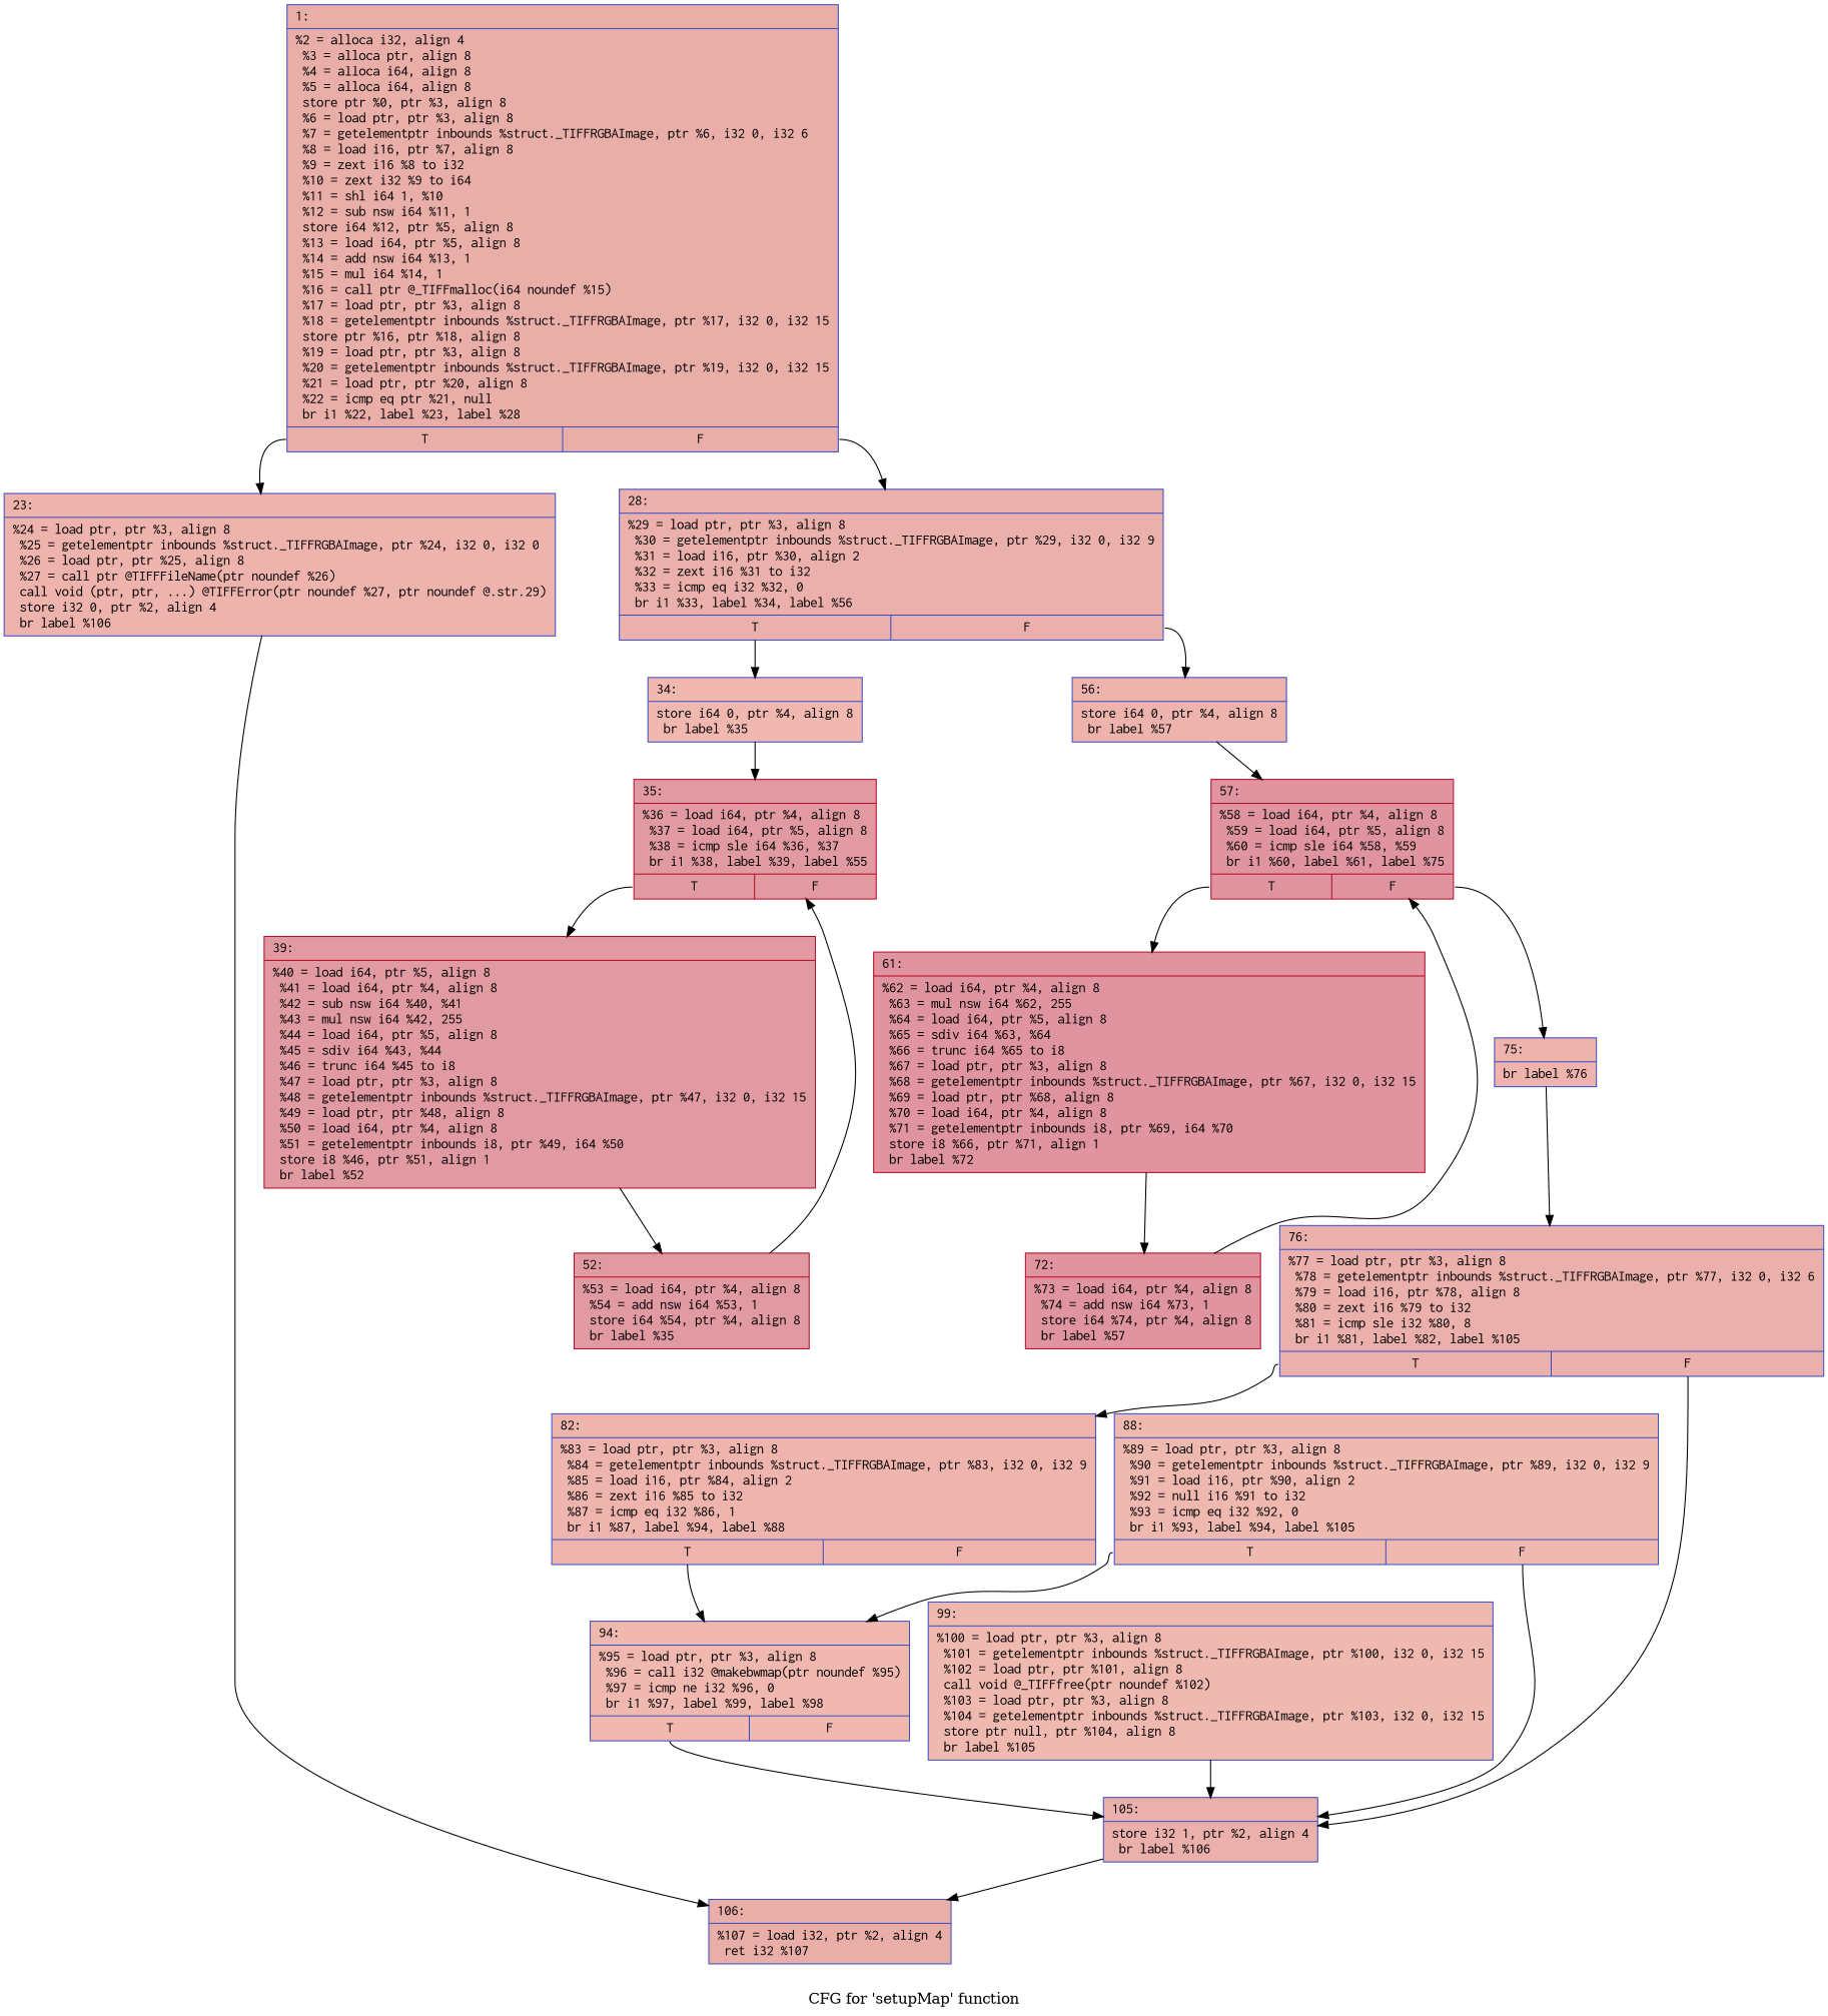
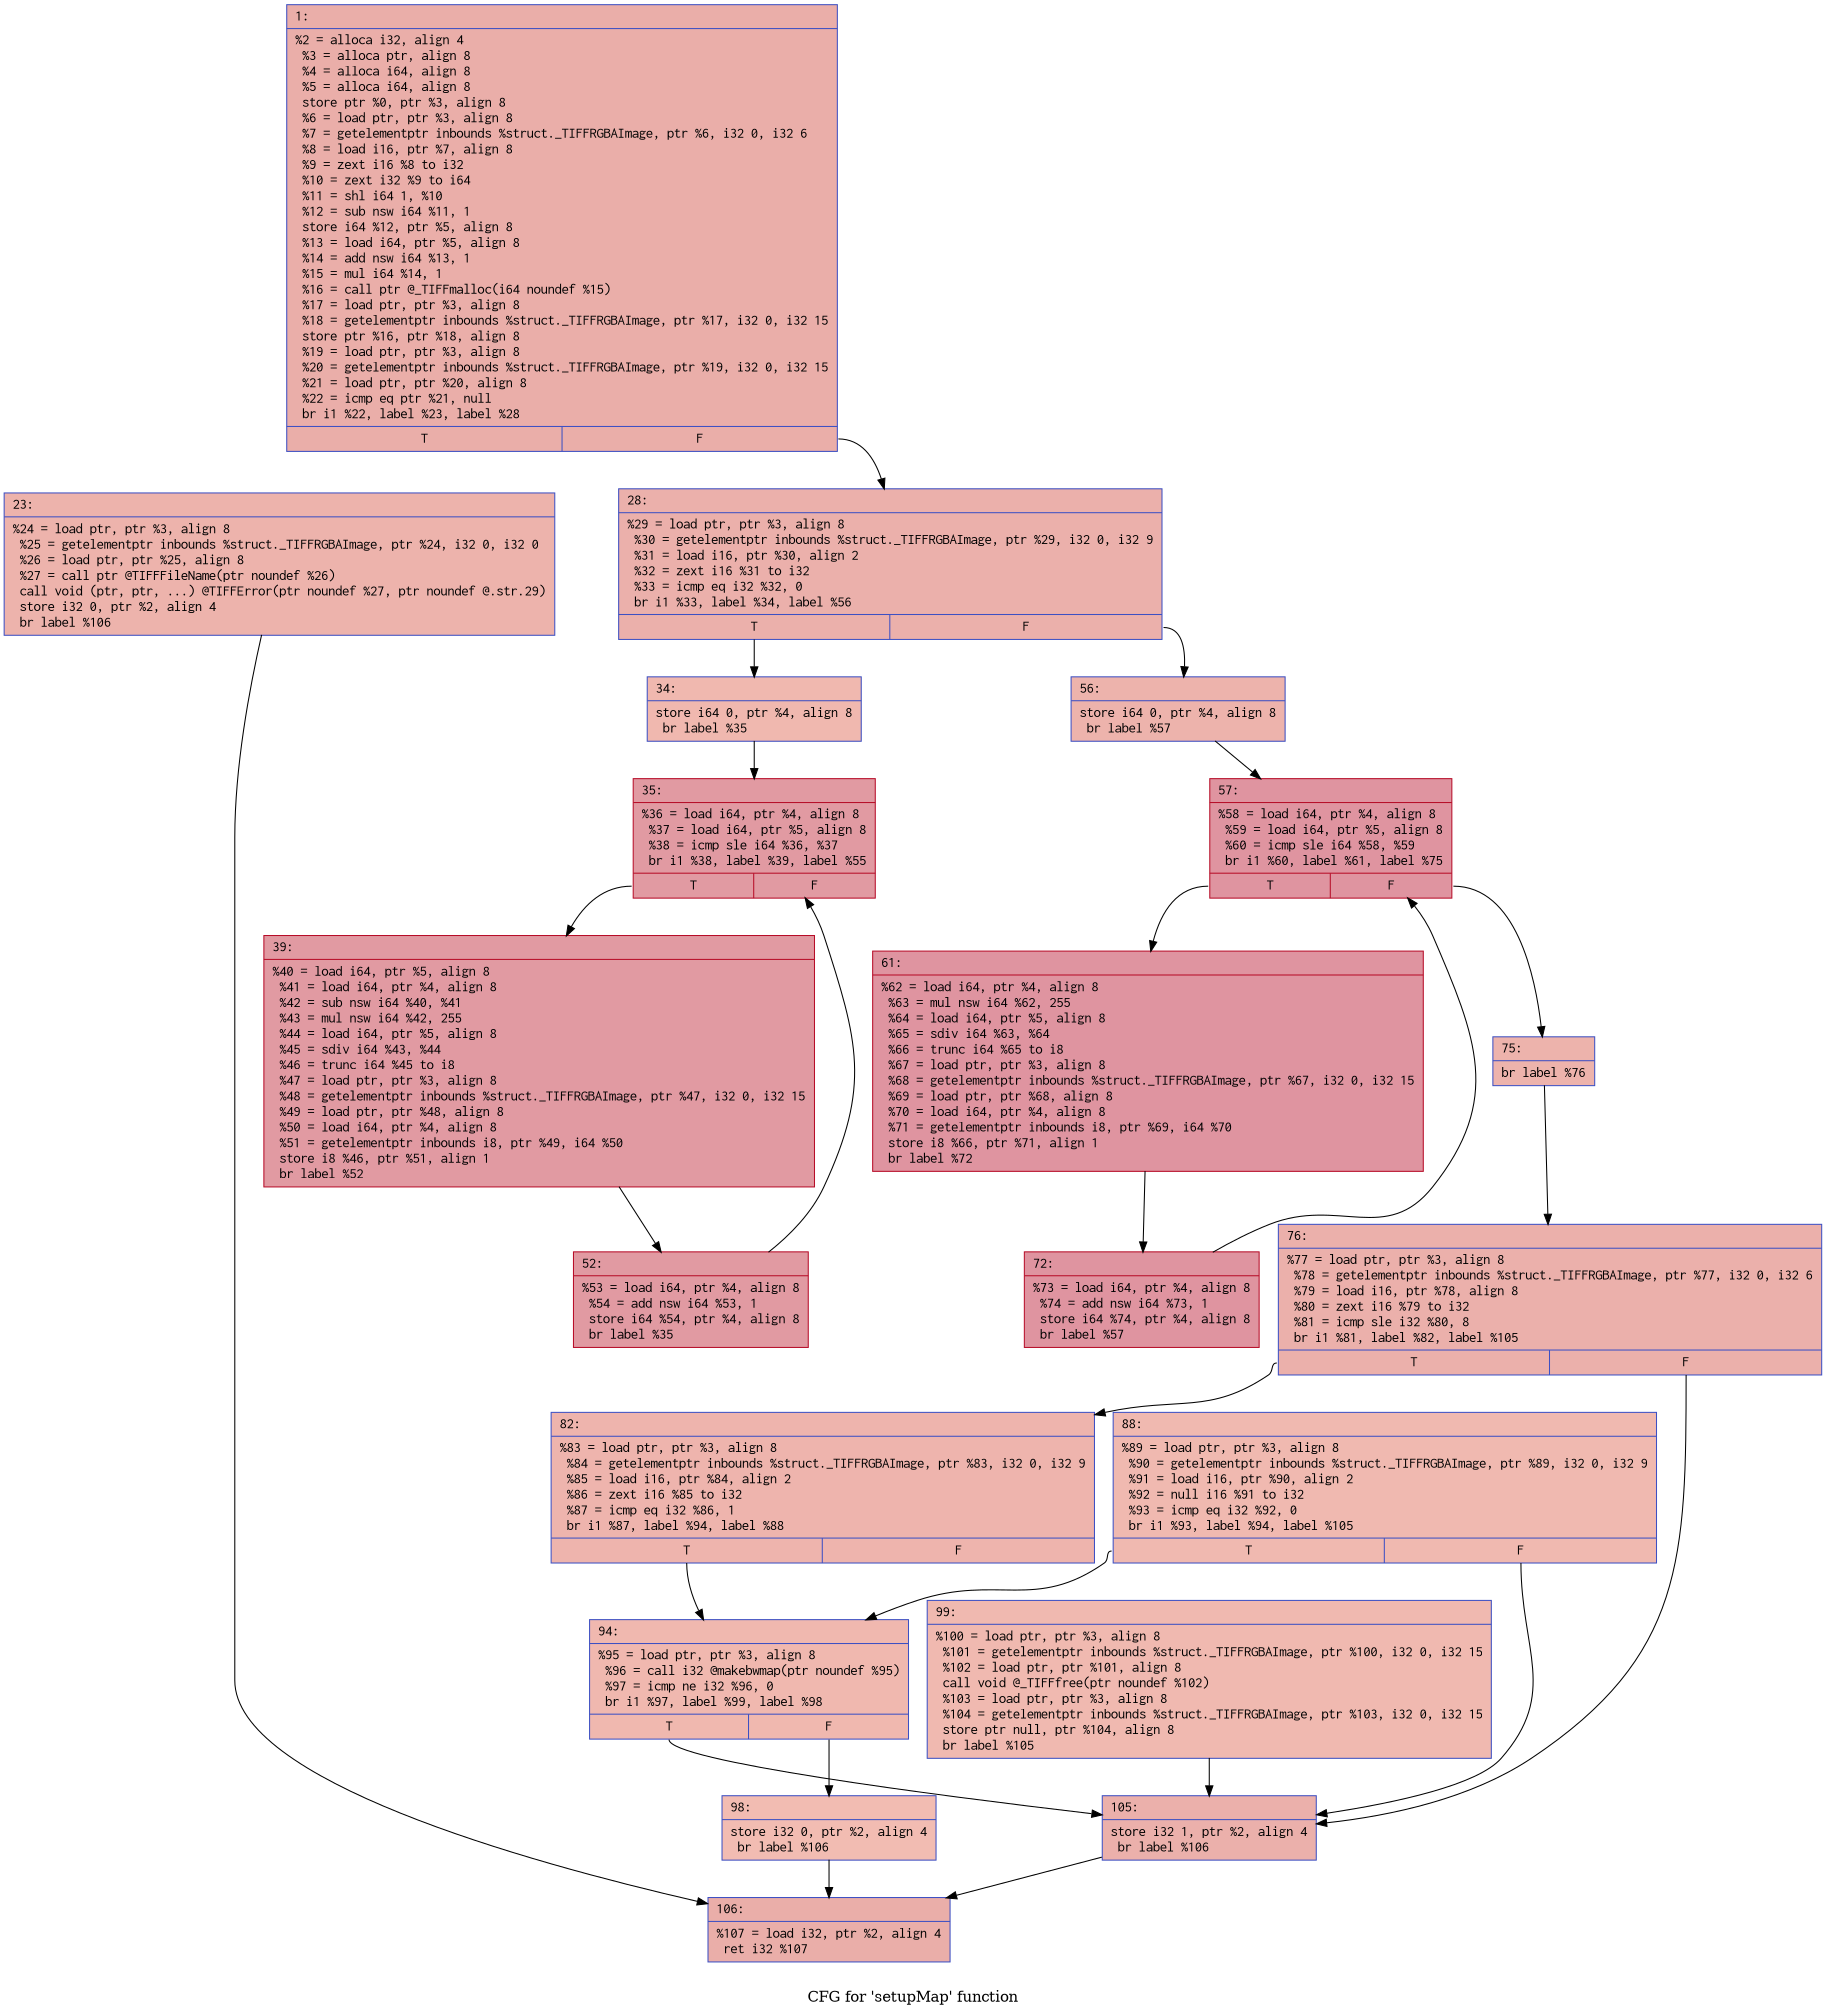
  digraph {
    label="CFG for 'setupMap' function"
    node [color="#3d50c3ff" fillcolor="#d6524470" fontname=Courier shape=record style=filled]
    n1 [fillcolor="#d0473d70" label="{1:\l|  %2 = alloca i32, align 4\l  %3 = alloca ptr, align 8\l  %4 = alloca i64, align 8\l  %5 = alloca i64, align 8\l  store ptr %0, ptr %3, align 8\l  %6 = load ptr, ptr %3, align 8\l  %7 = getelementptr inbounds %struct._TIFFRGBAImage, ptr %6, i32 0, i32 6\l  %8 = load i16, ptr %7, align 8\l  %9 = zext i16 %8 to i32\l  %10 = zext i32 %9 to i64\l  %11 = shl i64 1, %10\l  %12 = sub nsw i64 %11, 1\l  store i64 %12, ptr %5, align 8\l  %13 = load i64, ptr %5, align 8\l  %14 = add nsw i64 %13, 1\l  %15 = mul i64 %14, 1\l  %16 = call ptr @_TIFFmalloc(i64 noundef %15)\l  %17 = load ptr, ptr %3, align 8\l  %18 = getelementptr inbounds %struct._TIFFRGBAImage, ptr %17, i32 0, i32 15\l  store ptr %16, ptr %18, align 8\l  %19 = load ptr, ptr %3, align 8\l  %20 = getelementptr inbounds %struct._TIFFRGBAImage, ptr %19, i32 0, i32 15\l  %21 = load ptr, ptr %20, align 8\l  %22 = icmp eq ptr %21, null\l  br i1 %22, label %23, label %28\l|{<s0>T|<s1>F}}"]
    n2 [label="{23:\l|  %24 = load ptr, ptr %3, align 8\l  %25 = getelementptr inbounds %struct._TIFFRGBAImage, ptr %24, i32 0, i32 0\l  %26 = load ptr, ptr %25, align 8\l  %27 = call ptr @TIFFFileName(ptr noundef %26)\l  call void (ptr, ptr, ...) @TIFFError(ptr noundef %27, ptr noundef @.str.29)\l  store i32 0, ptr %2, align 4\l  br label %106\l}"]
    n3 [fillcolor="#d24b4070" label="{28:\l|  %29 = load ptr, ptr %3, align 8\l  %30 = getelementptr inbounds %struct._TIFFRGBAImage, ptr %29, i32 0, i32 9\l  %31 = load i16, ptr %30, align 2\l  %32 = zext i16 %31 to i32\l  %33 = icmp eq i32 %32, 0\l  br i1 %33, label %34, label %56\l|{<s0>T|<s1>F}}"]
    n4 [fillcolor="#d0473d70" label="{106:\l|  %107 = load i32, ptr %2, align 4\l  ret i32 %107\l}"]
    n5 [fillcolor="#dc5d4a70" label="{34:\l|  store i64 0, ptr %4, align 8\l  br label %35\l}"]
    n6 [label="{56:\l|  store i64 0, ptr %4, align 8\l  br label %57\l}"]
    n7 [color="#b70d28ff" fillcolor="#bb1b2c70" label="{35:\l|  %36 = load i64, ptr %4, align 8\l  %37 = load i64, ptr %5, align 8\l  %38 = icmp sle i64 %36, %37\l  br i1 %38, label %39, label %55\l|{<s0>T|<s1>F}}"]
    n8 [color="#b70d28ff" fillcolor="#b70d2870" label="{57:\l|  %58 = load i64, ptr %4, align 8\l  %59 = load i64, ptr %5, align 8\l  %60 = icmp sle i64 %58, %59\l  br i1 %60, label %61, label %75\l|{<s0>T|<s1>F}}"]
    n9 [color="#b70d28ff" fillcolor="#bb1b2c70" label="{39:\l|  %40 = load i64, ptr %5, align 8\l  %41 = load i64, ptr %4, align 8\l  %42 = sub nsw i64 %40, %41\l  %43 = mul nsw i64 %42, 255\l  %44 = load i64, ptr %5, align 8\l  %45 = sdiv i64 %43, %44\l  %46 = trunc i64 %45 to i8\l  %47 = load ptr, ptr %3, align 8\l  %48 = getelementptr inbounds %struct._TIFFRGBAImage, ptr %47, i32 0, i32 15\l  %49 = load ptr, ptr %48, align 8\l  %50 = load i64, ptr %4, align 8\l  %51 = getelementptr inbounds i8, ptr %49, i64 %50\l  store i8 %46, ptr %51, align 1\l  br label %52\l}"]
    n10 [color="#b70d28ff" fillcolor="#b70d2870" label="{61:\l|  %62 = load i64, ptr %4, align 8\l  %63 = mul nsw i64 %62, 255\l  %64 = load i64, ptr %5, align 8\l  %65 = sdiv i64 %63, %64\l  %66 = trunc i64 %65 to i8\l  %67 = load ptr, ptr %3, align 8\l  %68 = getelementptr inbounds %struct._TIFFRGBAImage, ptr %67, i32 0, i32 15\l  %69 = load ptr, ptr %68, align 8\l  %70 = load i64, ptr %4, align 8\l  %71 = getelementptr inbounds i8, ptr %69, i64 %70\l  store i8 %66, ptr %71, align 1\l  br label %72\l}"]
    n11 [label="{75:\l|  br label %76\l}"]
    n12 [color="#b70d28ff" fillcolor="#bb1b2c70" label="{52:\l|  %53 = load i64, ptr %4, align 8\l  %54 = add nsw i64 %53, 1\l  store i64 %54, ptr %4, align 8\l  br label %35\l}"]
    n13 [fillcolor="#d24b4070" label="{76:\l|  %77 = load ptr, ptr %3, align 8\l  %78 = getelementptr inbounds %struct._TIFFRGBAImage, ptr %77, i32 0, i32 6\l  %79 = load i16, ptr %78, align 8\l  %80 = zext i16 %79 to i32\l  %81 = icmp sle i32 %80, 8\l  br i1 %81, label %82, label %105\l|{<s0>T|<s1>F}}"]
    n14 [fillcolor="#d8564670" label="{82:\l|  %83 = load ptr, ptr %3, align 8\l  %84 = getelementptr inbounds %struct._TIFFRGBAImage, ptr %83, i32 0, i32 9\l  %85 = load i16, ptr %84, align 2\l  %86 = zext i16 %85 to i32\l  %87 = icmp eq i32 %86, 1\l  br i1 %87, label %94, label %88\l|{<s0>T|<s1>F}}"]
    n15 [fillcolor="#d24b4070" label="{105:\l|  store i32 1, ptr %2, align 4\l  br label %106\l}"]
    n16 [fillcolor="#dc5d4a70" label="{94:\l|  %95 = load ptr, ptr %3, align 8\l  %96 = call i32 @makebwmap(ptr noundef %95)\l  %97 = icmp ne i32 %96, 0\l  br i1 %97, label %99, label %98\l|{<s0>T|<s1>F}}"]
    n17 [color="#b70d28ff" fillcolor="#b70d2870" label="{72:\l|  %73 = load i64, ptr %4, align 8\l  %74 = add nsw i64 %73, 1\l  store i64 %74, ptr %4, align 8\l  br label %57\l}"]
+   n18 [fillcolor="#e1675170" label="{98:\l|  store i32 0, ptr %2, align 4\l  br label %106\l}"]
    n19 [fillcolor="#de614d70" label="{88:\l|  %89 = load ptr, ptr %3, align 8\l  %90 = getelementptr inbounds %struct._TIFFRGBAImage, ptr %89, i32 0, i32 9\l  %91 = load i16, ptr %90, align 2\l  %92 = null i16 %91 to i32\l  %93 = icmp eq i32 %92, 0\l  br i1 %93, label %94, label %105\l|{<s0>T|<s1>F}}"]
    n20 [fillcolor="#de614d70" label="{99:\l|  %100 = load ptr, ptr %3, align 8\l  %101 = getelementptr inbounds %struct._TIFFRGBAImage, ptr %100, i32 0, i32 15\l  %102 = load ptr, ptr %101, align 8\l  call void @_TIFFfree(ptr noundef %102)\l  %103 = load ptr, ptr %3, align 8\l  %104 = getelementptr inbounds %struct._TIFFRGBAImage, ptr %103, i32 0, i32 15\l  store ptr null, ptr %104, align 8\l  br label %105\l}"]
-   n1 -> n2 [tailport=s0]
    n1 -> n3 [tailport=s1]
    n2 -> n4
    n3 -> n5 [tailport=s0]
    n3 -> n6 [tailport=s1]
    n5 -> n7
    n6 -> n8
    n7 -> n9 [tailport=s0]
    n8 -> n10 [tailport=s0]
    n8 -> n11 [tailport=s1]
    n9 -> n12
    n10 -> n17
    n11 -> n13
    n12 -> n7
    n13 -> n14 [tailport=s0]
    n13 -> n15 [tailport=s1]
    n14 -> n16 [tailport=s0]
    n15 -> n4
    n16 -> n15 [tailport=s0]
+   n16 -> n18 [tailport=s1]
    n17 -> n8
+   n18 -> n4
    n19 -> n15 [tailport=s1]
    n19 -> n16 [tailport=s0]
    n20 -> n15
  }
